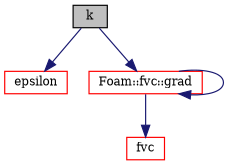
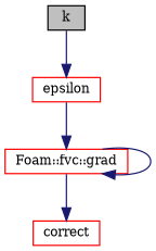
  digraph {
    fontname="DejaVu Serif"
    rankdir=TB
    node [color=red fontname="DejaVu Serif" fontsize=10 shape=record]
    edge [color=midnightblue fontname="DejaVu Serif" fontsize=10 labelfontname=FreeSans labelfontsize=10 style=solid]
    n1 [color=black fillcolor=grey75 fontcolor=black height=0.2 label=k style=filled width=0.4]
    n2 [height=0.2 label=epsilon width=0.4]
    n3 [height=0.2 label="Foam::fvc::grad" width=0.4]
-   n4 [height=0.2 label=fvc width=0.4]
+   n4 [height=0.2 label=correct width=0.4]
    n1 -> n2
-   n1 -> n3
+   n2 -> n3
    n3 -> n3
    n3 -> n4
  }
